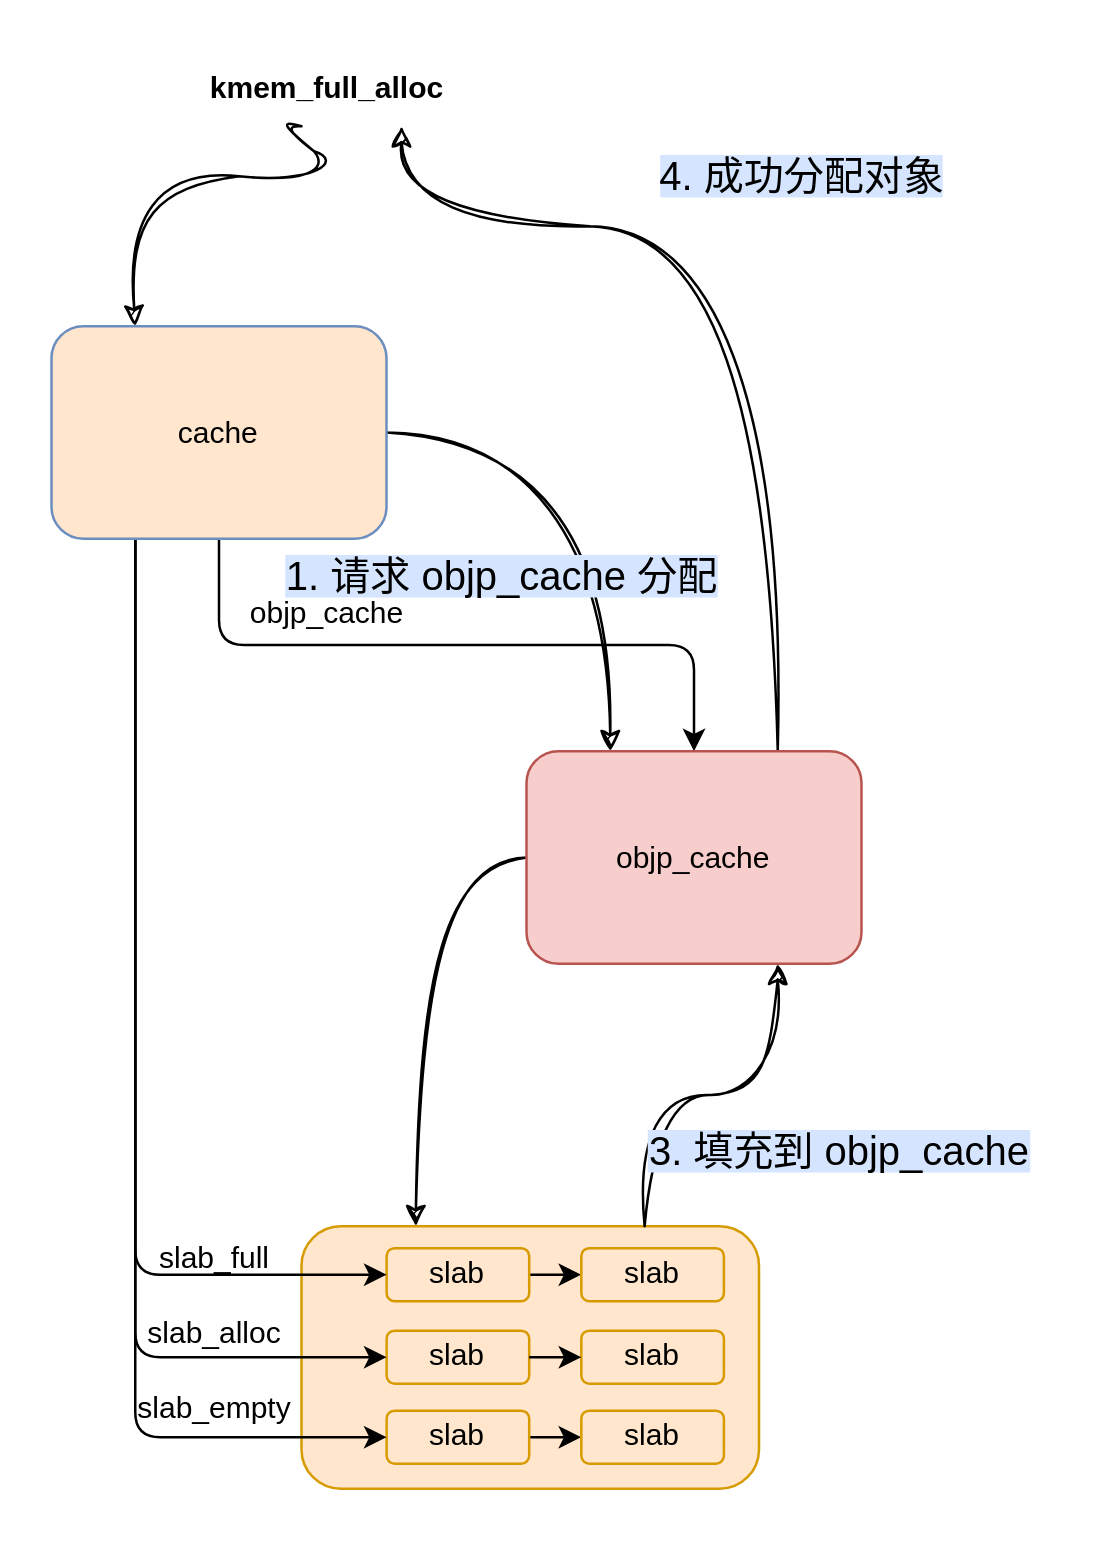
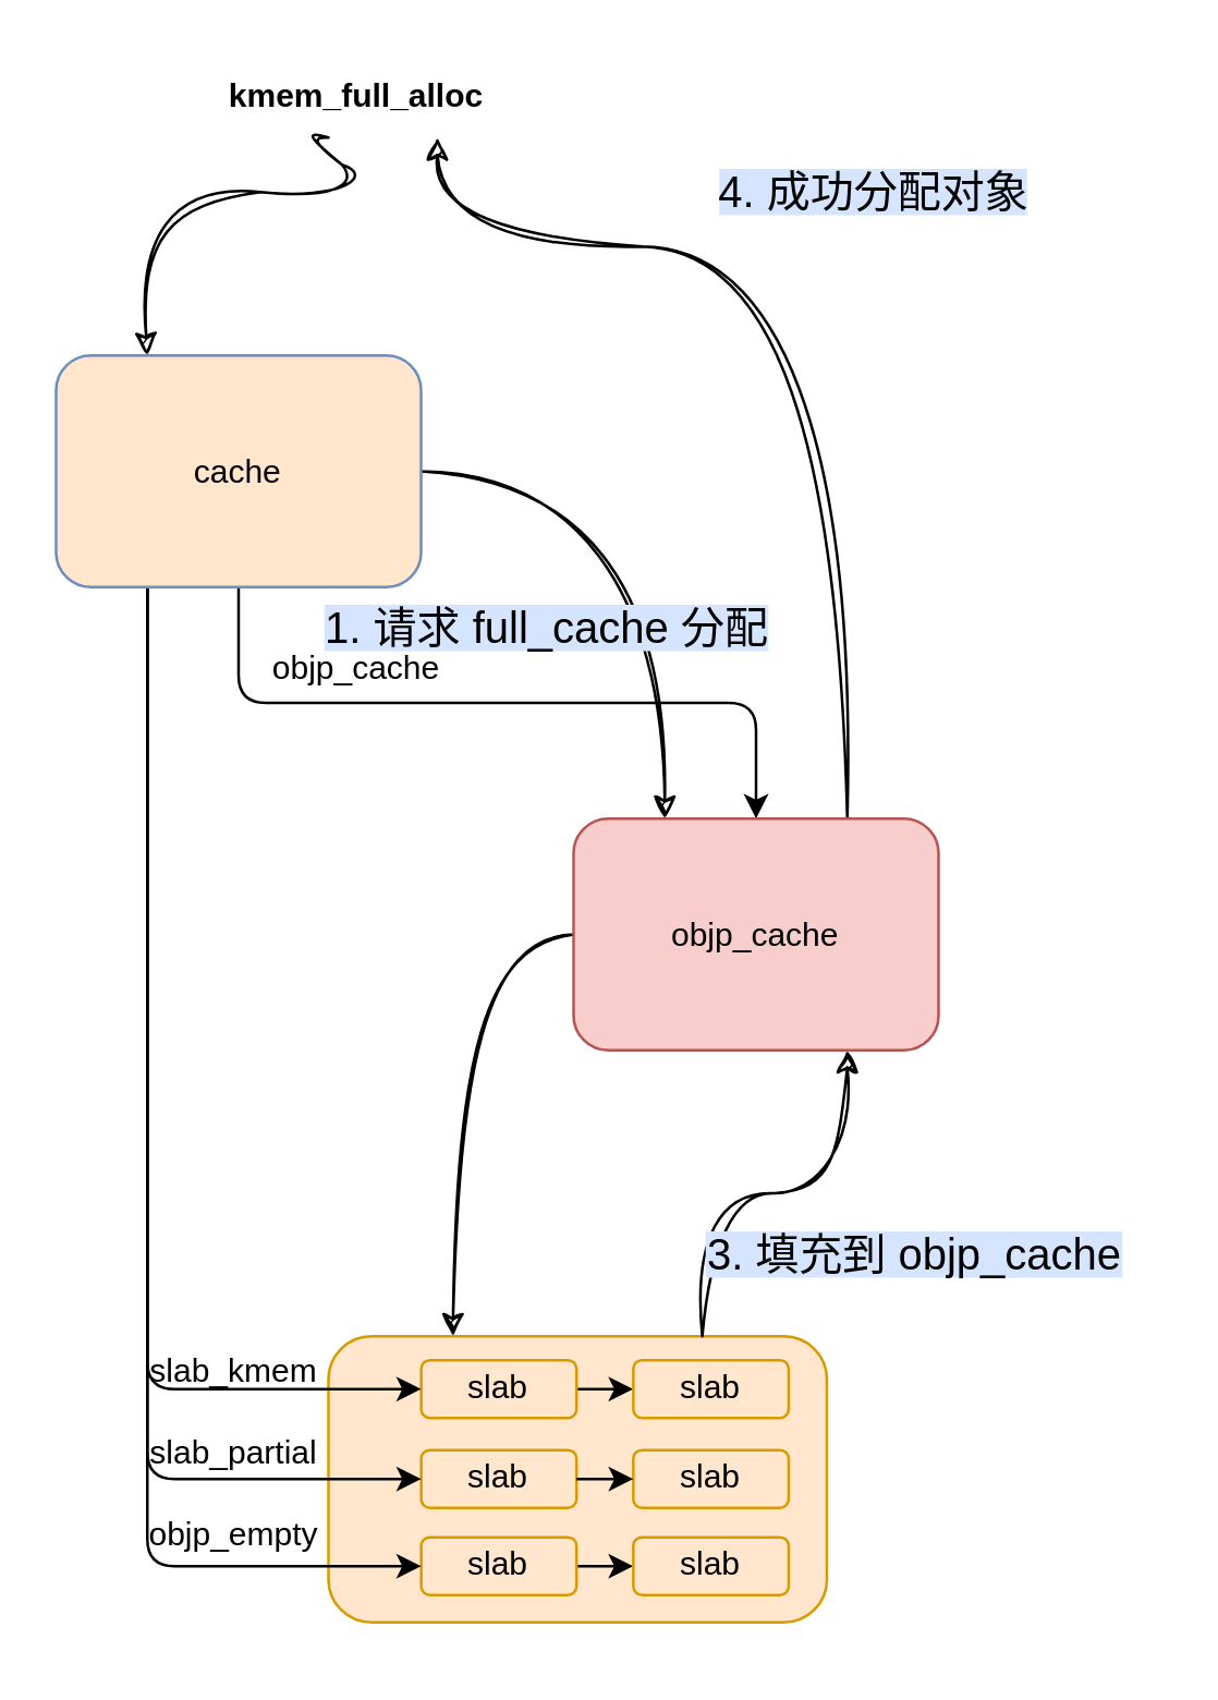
  <mxCell id="0" />
  <mxCell id="1" parent="0" />
  <mxCell id="2" value="" style="group" vertex="1" connectable="0" parent="1"><mxGeometry x="120" y="490" width="183" height="111.25" as="geometry" /></mxCell>
  <mxCell id="3" value="" style="rounded=1;whiteSpace=wrap;html=1;fillColor=#ffe6cc;strokeColor=#d79b00;shadow=0;" vertex="1" parent="2"><mxGeometry width="183" height="105.0" as="geometry" /></mxCell>
  <mxCell id="4" style="edgeStyle=orthogonalEdgeStyle;rounded=0;orthogonalLoop=1;jettySize=auto;html=1;exitX=1;exitY=0.5;exitDx=0;exitDy=0;" edge="1" parent="2" source="5"><mxGeometry relative="1" as="geometry"><mxPoint x="111.928" y="19.5" as="targetPoint" /></mxGeometry></mxCell>
  <mxCell id="5" value="slab" style="rounded=1;whiteSpace=wrap;html=1;fillColor=#ffe6cc;strokeColor=#d79b00;shadow=0;" vertex="1" parent="2"><mxGeometry x="34.047" y="8.75" width="57.028" height="21.25" as="geometry" /></mxCell>
  <mxCell id="6" value="slab" style="rounded=1;whiteSpace=wrap;html=1;fillColor=#ffe6cc;strokeColor=#d79b00;shadow=0;" vertex="1" parent="2"><mxGeometry x="111.928" y="8.75" width="57.028" height="21.25" as="geometry" /></mxCell>
  <mxCell id="7" value="slab" style="rounded=1;whiteSpace=wrap;html=1;fillColor=#ffe6cc;strokeColor=#d79b00;shadow=0;" vertex="1" parent="2"><mxGeometry x="34.047" y="41.75" width="57.028" height="21.25" as="geometry" /></mxCell>
  <mxCell id="8" style="edgeStyle=orthogonalEdgeStyle;rounded=0;orthogonalLoop=1;jettySize=auto;html=1;exitX=1;exitY=0.5;exitDx=0;exitDy=0;" edge="1" parent="2" source="9"><mxGeometry relative="1" as="geometry"><mxPoint x="111.928" y="84.5" as="targetPoint" /></mxGeometry></mxCell>
  <mxCell id="9" value="slab" style="rounded=1;whiteSpace=wrap;html=1;fillColor=#ffe6cc;strokeColor=#d79b00;shadow=0;" vertex="1" parent="2"><mxGeometry x="34.047" y="73.75" width="57.028" height="21.25" as="geometry" /></mxCell>
  <mxCell id="10" value="slab" style="rounded=1;whiteSpace=wrap;html=1;fillColor=#ffe6cc;strokeColor=#d79b00;shadow=0;" vertex="1" parent="2"><mxGeometry x="111.928" y="41.75" width="57.028" height="21.25" as="geometry" /></mxCell>
  <mxCell id="11" style="edgeStyle=orthogonalEdgeStyle;rounded=0;orthogonalLoop=1;jettySize=auto;html=1;exitX=1;exitY=0.5;exitDx=0;exitDy=0;entryX=0;entryY=0.5;entryDx=0;entryDy=0;" edge="1" parent="2" source="7" target="10"><mxGeometry relative="1" as="geometry" /></mxCell>
  <mxCell id="12" value="slab" style="rounded=1;whiteSpace=wrap;html=1;fillColor=#ffe6cc;strokeColor=#d79b00;shadow=0;" vertex="1" parent="2"><mxGeometry x="111.928" y="73.75" width="57.028" height="21.25" as="geometry" /></mxCell>
  <mxCell id="13" style="edgeStyle=orthogonalEdgeStyle;rounded=1;orthogonalLoop=1;jettySize=auto;html=1;exitX=0.5;exitY=1;exitDx=0;exitDy=0;entryX=0.5;entryY=0;entryDx=0;entryDy=0;" edge="1" parent="1" source="18" target="22"><mxGeometry relative="1" as="geometry"><mxPoint x="210" y="280" as="targetPoint" /></mxGeometry></mxCell>
  <mxCell id="14" style="edgeStyle=orthogonalEdgeStyle;rounded=1;orthogonalLoop=1;jettySize=auto;html=1;exitX=0.25;exitY=1;exitDx=0;exitDy=0;entryX=0;entryY=0.5;entryDx=0;entryDy=0;" edge="1" parent="1" source="18" target="5"><mxGeometry relative="1" as="geometry" /></mxCell>
  <mxCell id="15" style="edgeStyle=orthogonalEdgeStyle;rounded=1;orthogonalLoop=1;jettySize=auto;html=1;exitX=0.25;exitY=1;exitDx=0;exitDy=0;entryX=0;entryY=0.5;entryDx=0;entryDy=0;" edge="1" parent="1" source="18" target="7"><mxGeometry relative="1" as="geometry" /></mxCell>
  <mxCell id="16" style="edgeStyle=orthogonalEdgeStyle;rounded=1;orthogonalLoop=1;jettySize=auto;html=1;exitX=0.25;exitY=1;exitDx=0;exitDy=0;entryX=0;entryY=0.5;entryDx=0;entryDy=0;" edge="1" parent="1" source="18" target="9"><mxGeometry relative="1" as="geometry" /></mxCell>
  <mxCell id="17" style="edgeStyle=orthogonalEdgeStyle;orthogonalLoop=1;jettySize=auto;html=1;exitX=1;exitY=0.5;exitDx=0;exitDy=0;entryX=0.25;entryY=0;entryDx=0;entryDy=0;curved=1;sketch=1;curveFitting=1;jiggle=2;" edge="1" parent="1" source="18" target="22"><mxGeometry relative="1" as="geometry" /></mxCell>
  <mxCell id="18" value="cache" style="rounded=1;whiteSpace=wrap;html=1;fillColor=#ffe6cc;strokeColor=#6c8ebf;shadow=0;" vertex="1" parent="1"><mxGeometry x="20" y="130" width="134" height="85" as="geometry" /></mxCell>
  <mxCell id="19" value="objp_cache" style="text;html=1;align=center;verticalAlign=middle;resizable=0;points=[];autosize=1;strokeColor=none;fillColor=none;shadow=0;" vertex="1" parent="1"><mxGeometry x="90" y="230" width="80" height="30" as="geometry" /></mxCell>
  <mxCell id="20" style="edgeStyle=orthogonalEdgeStyle;orthogonalLoop=1;jettySize=auto;html=1;exitX=0;exitY=0.5;exitDx=0;exitDy=0;entryX=0.25;entryY=0;entryDx=0;entryDy=0;curved=1;sketch=1;curveFitting=1;jiggle=2;" edge="1" parent="1" source="22" target="3"><mxGeometry relative="1" as="geometry" /></mxCell>
  <mxCell id="21" style="edgeStyle=orthogonalEdgeStyle;orthogonalLoop=1;jettySize=auto;html=1;exitX=0.75;exitY=0;exitDx=0;exitDy=0;curved=1;sketch=1;curveFitting=1;jiggle=2;" edge="1" parent="1" source="22"><mxGeometry relative="1" as="geometry"><mxPoint x="160" y="50" as="targetPoint" /><Array as="points"><mxPoint x="311" y="90" /><mxPoint x="160" y="90" /></Array></mxGeometry></mxCell>
  <mxCell id="22" value="objp_cache" style="rounded=1;whiteSpace=wrap;html=1;fillColor=#f8cecc;strokeColor=#b85450;shadow=0;" vertex="1" parent="1"><mxGeometry x="210" y="300" width="134" height="85" as="geometry" /></mxCell>
- <mxCell id="23" value="slab_full" style="text;html=1;align=center;verticalAlign=middle;resizable=0;points=[];autosize=1;strokeColor=none;fillColor=none;" vertex="1" parent="1"><mxGeometry x="50" y="488" width="70" height="30" as="geometry" /></mxCell>
- <mxCell id="24" value="slab_alloc" style="text;html=1;align=center;verticalAlign=middle;resizable=0;points=[];autosize=1;strokeColor=none;fillColor=none;" vertex="1" parent="1"><mxGeometry x="45" y="518" width="80" height="30" as="geometry" /></mxCell>
- <mxCell id="25" value="slab_empty" style="text;html=1;align=center;verticalAlign=middle;resizable=0;points=[];autosize=1;strokeColor=none;fillColor=none;" vertex="1" parent="1"><mxGeometry x="45" y="548" width="80" height="30" as="geometry" /></mxCell>
+ <mxCell id="23" value="slab_kmem" style="text;html=1;align=center;verticalAlign=middle;resizable=0;points=[];autosize=1;strokeColor=none;fillColor=none;" vertex="1" parent="1"><mxGeometry x="50" y="488" width="70" height="30" as="geometry" /></mxCell>
+ <mxCell id="24" value="slab_partial" style="text;html=1;align=center;verticalAlign=middle;resizable=0;points=[];autosize=1;strokeColor=none;fillColor=none;" vertex="1" parent="1"><mxGeometry x="45" y="518" width="80" height="30" as="geometry" /></mxCell>
+ <mxCell id="25" value="objp_empty" style="text;html=1;align=center;verticalAlign=middle;resizable=0;points=[];autosize=1;strokeColor=none;fillColor=none;" vertex="1" parent="1"><mxGeometry x="45" y="548" width="80" height="30" as="geometry" /></mxCell>
  <mxCell id="26" value="" style="curved=1;endArrow=classic;html=1;rounded=0;entryX=0.25;entryY=0;entryDx=0;entryDy=0;sketch=1;curveFitting=1;jiggle=2;" edge="1" parent="1" target="18"><mxGeometry width="50" height="50" relative="1" as="geometry"><mxPoint x="120" y="50" as="sourcePoint" /><mxPoint x="110" y="100" as="targetPoint" /><Array as="points"><mxPoint x="110" y="50" /><mxPoint x="140" y="70" /><mxPoint x="50" y="70" /></Array></mxGeometry></mxCell>
  <mxCell id="27" value="&lt;b&gt;kmem_full_alloc&lt;/b&gt;" style="text;html=1;align=center;verticalAlign=middle;resizable=0;points=[];autosize=1;strokeColor=none;fillColor=none;" vertex="1" parent="1"><mxGeometry x="65" y="20" width="130" height="30" as="geometry" /></mxCell>
- <mxCell id="28" value="&lt;font style=&quot;font-size: 16px; background-color: rgb(214, 229, 255);&quot;&gt;1. 请求 objp_cache 分配&lt;/font&gt;" style="text;html=1;align=center;verticalAlign=middle;resizable=0;points=[];autosize=1;strokeColor=none;fillColor=none;fontSize=16;" vertex="1" parent="1"><mxGeometry x="100" y="215" width="200" height="30" as="geometry" /></mxCell>
+ <mxCell id="28" value="&lt;font style=&quot;font-size: 16px; background-color: rgb(214, 229, 255);&quot;&gt;1. 请求 full_cache 分配&lt;/font&gt;" style="text;html=1;align=center;verticalAlign=middle;resizable=0;points=[];autosize=1;strokeColor=none;fillColor=none;fontSize=16;" vertex="1" parent="1"><mxGeometry x="100" y="215" width="200" height="30" as="geometry" /></mxCell>
  <mxCell id="29" style="edgeStyle=orthogonalEdgeStyle;orthogonalLoop=1;jettySize=auto;html=1;exitX=0.75;exitY=0;exitDx=0;exitDy=0;entryX=0.75;entryY=1;entryDx=0;entryDy=0;curved=1;sketch=1;curveFitting=1;jiggle=2;" edge="1" parent="1" source="3" target="22"><mxGeometry relative="1" as="geometry" /></mxCell>
  <mxCell id="30" value="&lt;font style=&quot;font-size: 16px; background-color: rgb(214, 229, 255);&quot;&gt;3. 填充到 objp_cache&lt;/font&gt;" style="text;html=1;align=center;verticalAlign=middle;resizable=0;points=[];autosize=1;strokeColor=none;fillColor=none;fontSize=16;" vertex="1" parent="1"><mxGeometry x="245" y="445" width="180" height="30" as="geometry" /></mxCell>
  <mxCell id="31" value="&lt;font style=&quot;font-size: 16px; background-color: rgb(214, 229, 255);&quot;&gt;4. 成功分配对象&lt;/font&gt;" style="text;html=1;align=center;verticalAlign=middle;resizable=0;points=[];autosize=1;strokeColor=none;fillColor=none;fontSize=16;" vertex="1" parent="1"><mxGeometry x="250" y="55" width="140" height="30" as="geometry" /></mxCell>
